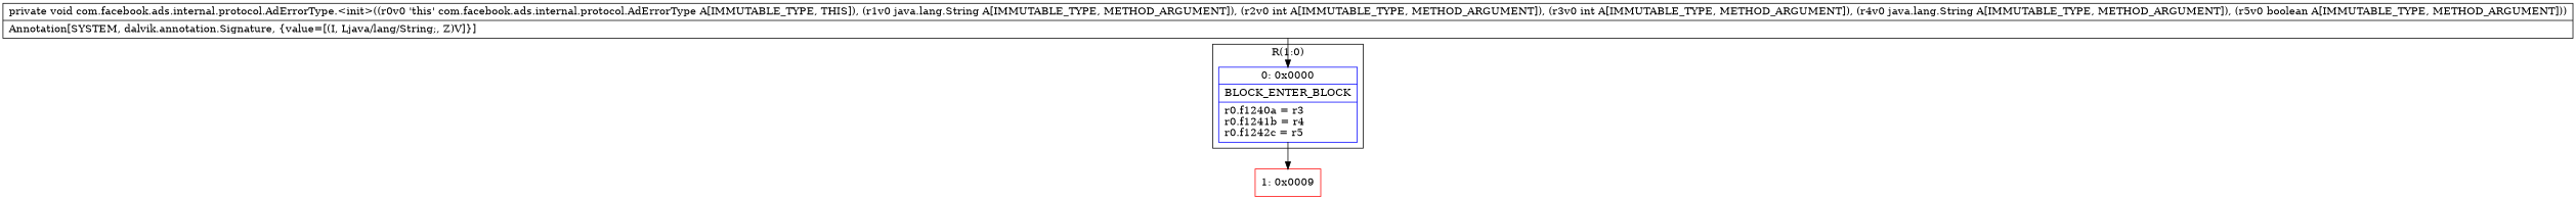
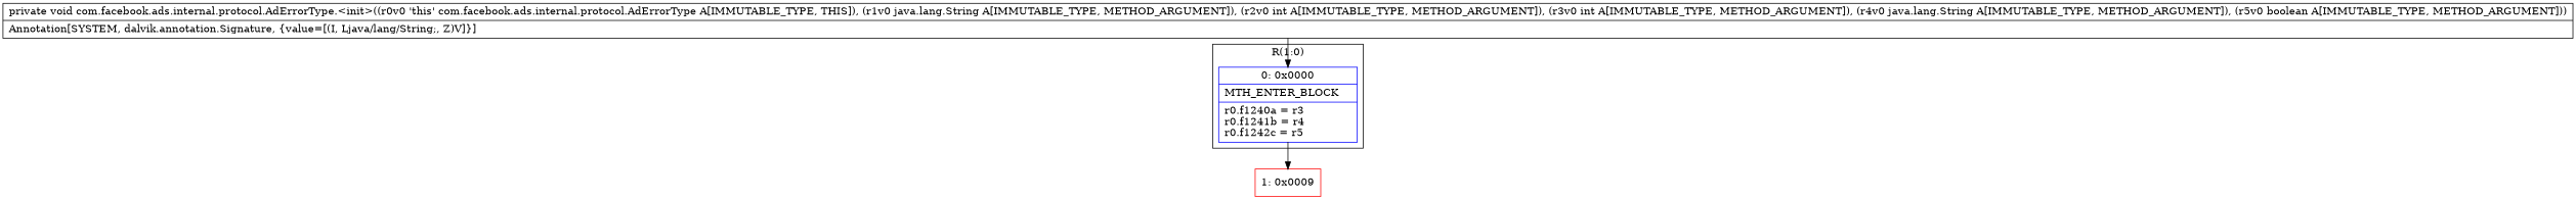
  digraph {
    node [shape=record]
-   n1 [color=blue label="{0\:\ 0x0000|BLOCK_ENTER_BLOCK\l|r0.f1240a = r3\lr0.f1241b = r4\lr0.f1242c = r5\l}"]
+   n1 [color=blue label="{0\:\ 0x0000|MTH_ENTER_BLOCK\l|r0.f1240a = r3\lr0.f1241b = r4\lr0.f1242c = r5\l}"]
    n2 [color=red label="{1\:\ 0x0009}"]
    n3 [label="{private void com.facebook.ads.internal.protocol.AdErrorType.\<init\>((r0v0 'this' com.facebook.ads.internal.protocol.AdErrorType A[IMMUTABLE_TYPE, THIS]), (r1v0 java.lang.String A[IMMUTABLE_TYPE, METHOD_ARGUMENT]), (r2v0 int A[IMMUTABLE_TYPE, METHOD_ARGUMENT]), (r3v0 int A[IMMUTABLE_TYPE, METHOD_ARGUMENT]), (r4v0 java.lang.String A[IMMUTABLE_TYPE, METHOD_ARGUMENT]), (r5v0 boolean A[IMMUTABLE_TYPE, METHOD_ARGUMENT]))  | Annotation[SYSTEM, dalvik.annotation.Signature, \{value=[(I, Ljava\/lang\/String;, Z)V]\}]\l}"]
    subgraph cluster_1 {
      label="R(1:0)"
      n1
    }
    n1 -> n2
    n3 -> n1
  }
